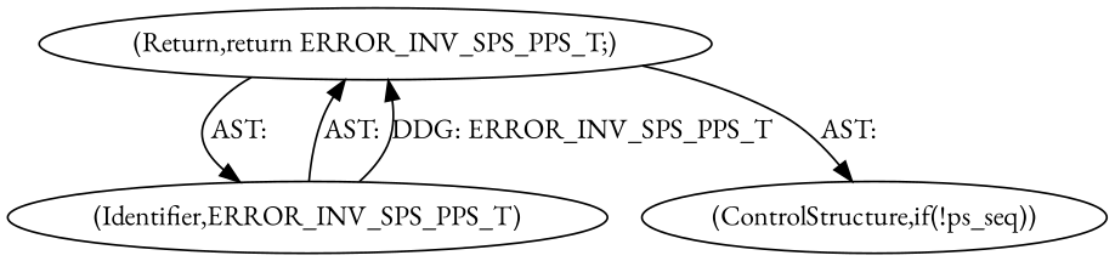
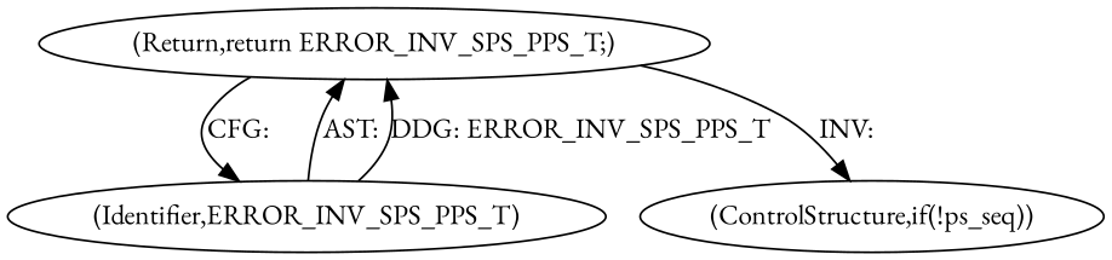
  digraph {
    fontname="EB Garamond"
    node [fontname="EB Garamond"]
    edge [fontname="EB Garamond"]
    n1 [label="(Return,return ERROR_INV_SPS_PPS_T;)"]
    n2 [label="(Identifier,ERROR_INV_SPS_PPS_T)"]
    n3 [label="(ControlStructure,if(!ps_seq))"]
-   n1 -> n2 [label="AST: "]
-   n1 -> n3 [label="AST: "]
+   n1 -> n2 [label="CFG: "]
+   n1 -> n3 [label="INV: "]
    n2 -> n1 [label="AST: "]
    n2 -> n1 [label="DDG: ERROR_INV_SPS_PPS_T"]
  }
